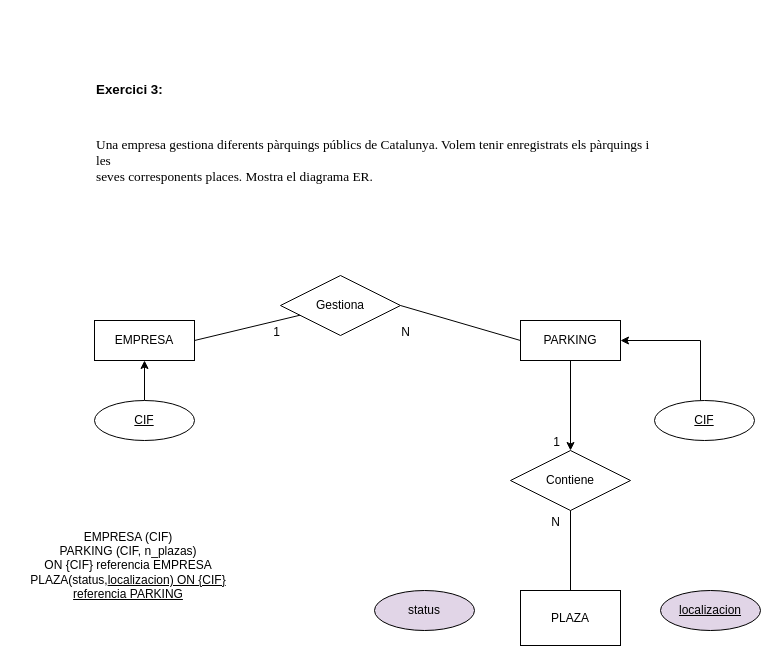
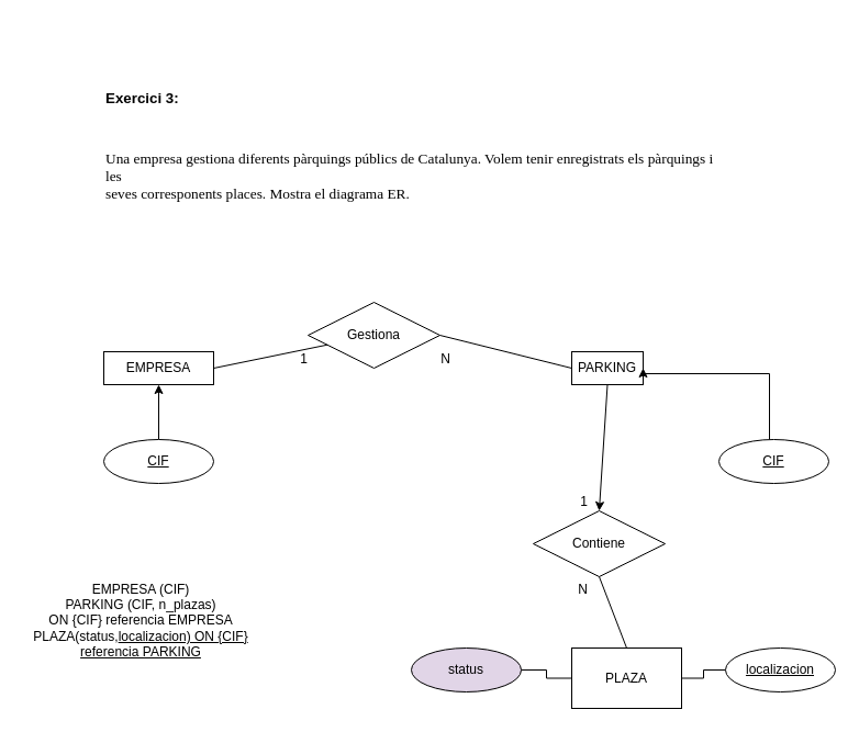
  <mxCell id="0" />
  <mxCell id="1" parent="0" />
  <mxCell id="2" value="&lt;div title=&quot;Page 1&quot; class=&quot;page&quot;&gt;&#10;&#09;&#09;&#09;&lt;div class=&quot;layoutArea&quot;&gt;&#10;&#09;&#09;&#09;&#09;&lt;div class=&quot;column&quot;&gt;&#10;&#09;&#09;&#09;&#09;&#09;&lt;p&gt;&lt;span style=&quot;font-size: 10.0pt; font-family: 'Arial'; font-weight: 700&quot;&gt;Exercici 3:&#10;&lt;/span&gt;&lt;/p&gt;&#10;&#09;&#09;&#09;&#09;&#09;&lt;p&gt;&lt;span style=&quot;font-size: 10.0pt; font-family: 'ArialMT'&quot;&gt;Una empresa gestiona diferents pàrquings públics de Catalunya. Volem tenir enregistrats els pàrquings i les&#10;seves corresponents places. Mostra el diagrama ER.&#10;&lt;/span&gt;&lt;/p&gt;&#10;&#09;&#09;&#09;&#09;&lt;/div&gt;&#10;&#09;&#09;&#09;&lt;/div&gt;&#10;&#09;&#09;&lt;/div&gt;" style="text;whiteSpace=wrap;html=1;" vertex="1" parent="1"><mxGeometry x="94" y="20" width="560" height="240" as="geometry" /></mxCell>
- <mxCell id="3" value="EMPRESA" style="whiteSpace=wrap;html=1;align=center;" vertex="1" parent="1"><mxGeometry x="94" y="320" width="100" height="40" as="geometry" /></mxCell>
+ <mxCell id="3" value="EMPRESA" style="whiteSpace=wrap;html=1;align=center;" vertex="1" parent="1"><mxGeometry x="94" y="320" width="100" height="30" as="geometry" /></mxCell>
  <mxCell id="4" value="Gestiona" style="shape=rhombus;perimeter=rhombusPerimeter;whiteSpace=wrap;html=1;align=center;" vertex="1" parent="1"><mxGeometry x="280" y="275" width="120" height="60" as="geometry" /></mxCell>
- <mxCell id="5" value="PARKING" style="whiteSpace=wrap;html=1;align=center;" vertex="1" parent="1"><mxGeometry x="520" y="320" width="100" height="40" as="geometry" /></mxCell>
+ <mxCell id="5" value="PARKING" style="whiteSpace=wrap;html=1;align=center;" vertex="1" parent="1"><mxGeometry x="520" y="320" width="65" height="30" as="geometry" /></mxCell>
  <mxCell id="6" style="edgeStyle=orthogonalEdgeStyle;rounded=0;orthogonalLoop=1;jettySize=auto;html=1;entryX=1;entryY=0.5;entryDx=0;entryDy=0;" edge="1" parent="1" source="7" target="5"><mxGeometry relative="1" as="geometry"><Array as="points"><mxPoint x="700" y="340" /></Array></mxGeometry></mxCell>
  <mxCell id="7" value="&lt;u&gt;CIF&lt;/u&gt;" style="ellipse;whiteSpace=wrap;html=1;align=center;" vertex="1" parent="1"><mxGeometry x="654" y="400" width="100" height="40" as="geometry" /></mxCell>
  <mxCell id="8" value="" style="endArrow=none;html=1;rounded=0;entryX=1;entryY=0.5;entryDx=0;entryDy=0;" edge="1" parent="1" source="4" target="3"><mxGeometry relative="1" as="geometry"><mxPoint x="290" y="380" as="sourcePoint" /><mxPoint x="450" y="380" as="targetPoint" /></mxGeometry></mxCell>
  <mxCell id="9" value="1" style="resizable=0;html=1;align=right;verticalAlign=bottom;" connectable="0" vertex="1" parent="8"><mxGeometry x="1" relative="1" as="geometry"><mxPoint x="86" as="offset" /></mxGeometry></mxCell>
  <mxCell id="10" value="" style="endArrow=none;html=1;rounded=0;entryX=0;entryY=0.5;entryDx=0;entryDy=0;exitX=1;exitY=0.5;exitDx=0;exitDy=0;" edge="1" parent="1" source="4" target="5"><mxGeometry relative="1" as="geometry"><mxPoint x="290" y="380" as="sourcePoint" /><mxPoint x="450" y="380" as="targetPoint" /></mxGeometry></mxCell>
  <mxCell id="11" value="N" style="resizable=0;html=1;align=right;verticalAlign=bottom;" connectable="0" vertex="1" parent="10"><mxGeometry x="1" relative="1" as="geometry"><mxPoint x="-110" as="offset" /></mxGeometry></mxCell>
  <mxCell id="12" value="EMPRESA (CIF)&lt;br&gt;PARKING (CIF, n_plazas)&lt;br&gt;ON {CIF} referencia EMPRESA&lt;br&gt;PLAZA(status,&lt;u&gt;localizacion) ON {CIF} referencia PARKING&lt;/u&gt;" style="text;html=1;strokeColor=none;fillColor=none;align=center;verticalAlign=middle;whiteSpace=wrap;rounded=0;" vertex="1" parent="1"><mxGeometry x="20" y="500" width="216" height="130" as="geometry" /></mxCell>
  <mxCell id="13" style="edgeStyle=orthogonalEdgeStyle;rounded=0;orthogonalLoop=1;jettySize=auto;html=1;" edge="1" parent="1" source="14" target="3"><mxGeometry relative="1" as="geometry" /></mxCell>
  <mxCell id="14" value="CIF" style="ellipse;whiteSpace=wrap;html=1;align=center;fontStyle=4;" vertex="1" parent="1"><mxGeometry x="94" y="400" width="100" height="40" as="geometry" /></mxCell>
+ <mxCell id="15" style="edgeStyle=orthogonalEdgeStyle;rounded=0;orthogonalLoop=1;jettySize=auto;html=1;endArrow=none;endFill=0;" edge="1" parent="1" source="17" target="24"><mxGeometry relative="1" as="geometry" /></mxCell>
+ <mxCell id="16" style="edgeStyle=orthogonalEdgeStyle;rounded=0;orthogonalLoop=1;jettySize=auto;html=1;endArrow=none;endFill=0;" edge="1" parent="1" source="17" target="23"><mxGeometry relative="1" as="geometry" /></mxCell>
  <mxCell id="17" value="PLAZA" style="whiteSpace=wrap;html=1;align=center;" vertex="1" parent="1"><mxGeometry x="520" y="590" width="100" height="55" as="geometry" /></mxCell>
- <mxCell id="18" value="Contiene" style="shape=rhombus;perimeter=rhombusPerimeter;whiteSpace=wrap;html=1;align=center;" vertex="1" parent="1"><mxGeometry x="510" y="450" width="120" height="60" as="geometry" /></mxCell>
+ <mxCell id="18" value="Contiene" style="shape=rhombus;perimeter=rhombusPerimeter;whiteSpace=wrap;html=1;align=center;" vertex="1" parent="1"><mxGeometry x="485" y="465" width="120" height="60" as="geometry" /></mxCell>
  <mxCell id="19" value="" style="endArrow=classic;html=1;rounded=0;entryX=0.5;entryY=0;entryDx=0;entryDy=0;exitX=0.5;exitY=1;exitDx=0;exitDy=0;" edge="1" parent="1" source="5" target="18"><mxGeometry relative="1" as="geometry"><mxPoint x="290" y="330" as="sourcePoint" /><mxPoint x="450" y="330" as="targetPoint" /></mxGeometry></mxCell>
  <mxCell id="20" value="1" style="resizable=0;html=1;align=right;verticalAlign=bottom;" connectable="0" vertex="1" parent="19"><mxGeometry x="1" relative="1" as="geometry"><mxPoint x="-10" as="offset" /></mxGeometry></mxCell>
  <mxCell id="21" value="" style="endArrow=none;html=1;rounded=0;entryX=0.5;entryY=1;entryDx=0;entryDy=0;exitX=0.5;exitY=0;exitDx=0;exitDy=0;" edge="1" parent="1" source="17" target="18"><mxGeometry relative="1" as="geometry"><mxPoint x="290" y="330" as="sourcePoint" /><mxPoint x="450" y="330" as="targetPoint" /></mxGeometry></mxCell>
  <mxCell id="22" value="N" style="resizable=0;html=1;align=right;verticalAlign=bottom;" connectable="0" vertex="1" parent="21"><mxGeometry x="1" relative="1" as="geometry"><mxPoint x="-10" y="20" as="offset" /></mxGeometry></mxCell>
  <mxCell id="23" value="status" style="ellipse;whiteSpace=wrap;html=1;align=center;fillColor=#e1d5e7;" vertex="1" parent="1"><mxGeometry x="374" y="590" width="100" height="40" as="geometry" /></mxCell>
- <mxCell id="24" value="localizacion" style="ellipse;whiteSpace=wrap;html=1;align=center;fontStyle=4;fillColor=#e1d5e7;" vertex="1" parent="1"><mxGeometry x="660" y="590" width="100" height="40" as="geometry" /></mxCell>
+ <mxCell id="24" value="localizacion" style="ellipse;whiteSpace=wrap;html=1;align=center;fontStyle=4;" vertex="1" parent="1"><mxGeometry x="660" y="590" width="100" height="40" as="geometry" /></mxCell>
